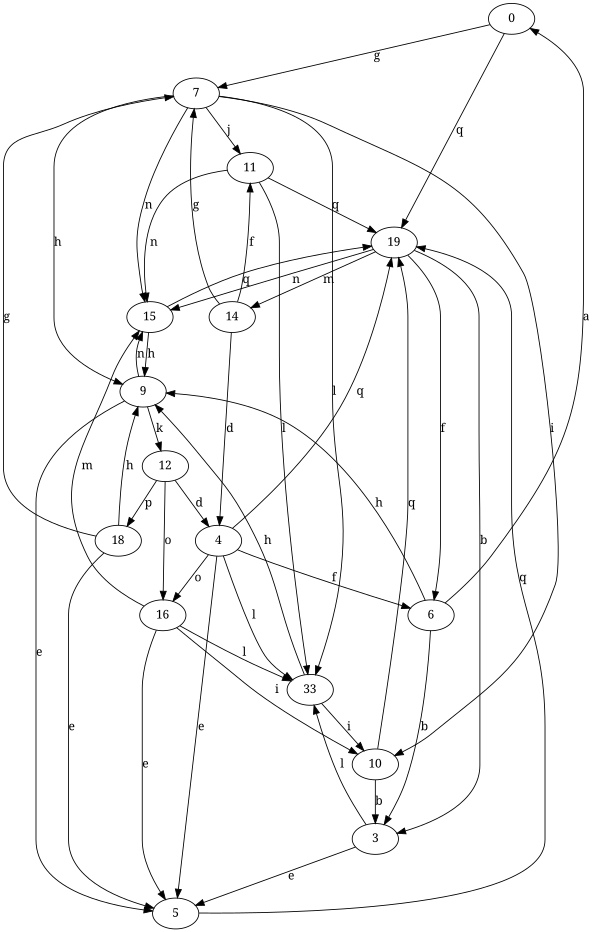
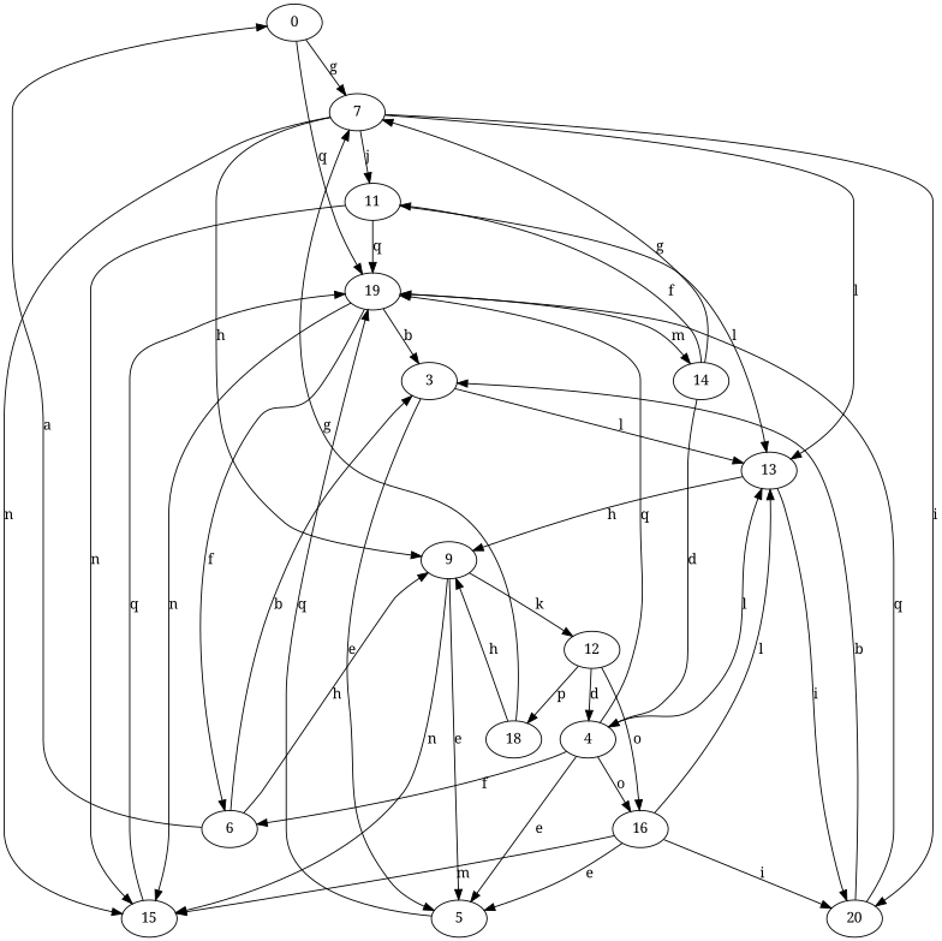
  strict digraph {
    fontname="Noto Serif"
    node [fontname="Noto Serif"]
    edge [fontname="Noto Serif"]
    0
    7
    19
    11
-   13 [label=33]
+   13
    9
-   10
+   10 [label=20]
    15
    3
    6
    14
    5
    4
    16
    12
    18
    0 -> 7 [label=g]
    0 -> 19 [label=q]
    7 -> 11 [label=j]
    7 -> 13 [label=l]
    7 -> 9 [label=h]
    7 -> 10 [label=i]
    7 -> 15 [label=n]
    19 -> 15 [label=n]
    19 -> 3 [label=b]
    19 -> 6 [label=f]
    19 -> 14 [label=m]
    11 -> 19 [label=q]
    11 -> 13 [label=l]
    11 -> 15 [label=n]
    13 -> 9 [label=h]
    13 -> 10 [label=i]
    9 -> 15 [label=n]
    9 -> 5 [label=e]
    9 -> 12 [label=k]
    10 -> 19 [label=q]
    10 -> 3 [label=b]
    15 -> 19 [label=q]
-   15 -> 9 [label=h]
    3 -> 13 [label=l]
    3 -> 5 [label=e]
    6 -> 0 [label=a]
    6 -> 9 [label=h]
    6 -> 3 [label=b]
    14 -> 7 [label=g]
    14 -> 11 [label=f]
    14 -> 4 [label=d]
    5 -> 19 [label=q]
    4 -> 19 [label=q]
    4 -> 13 [label=l]
    4 -> 6 [label=f]
    4 -> 5 [label=e]
    4 -> 16 [label=o]
    16 -> 13 [label=l]
    16 -> 10 [label=i]
    16 -> 15 [label=m]
    16 -> 5 [label=e]
    12 -> 4 [label=d]
    12 -> 16 [label=o]
    12 -> 18 [label=p]
    18 -> 7 [label=g]
    18 -> 9 [label=h]
-   18 -> 5 [label=e]
  }
